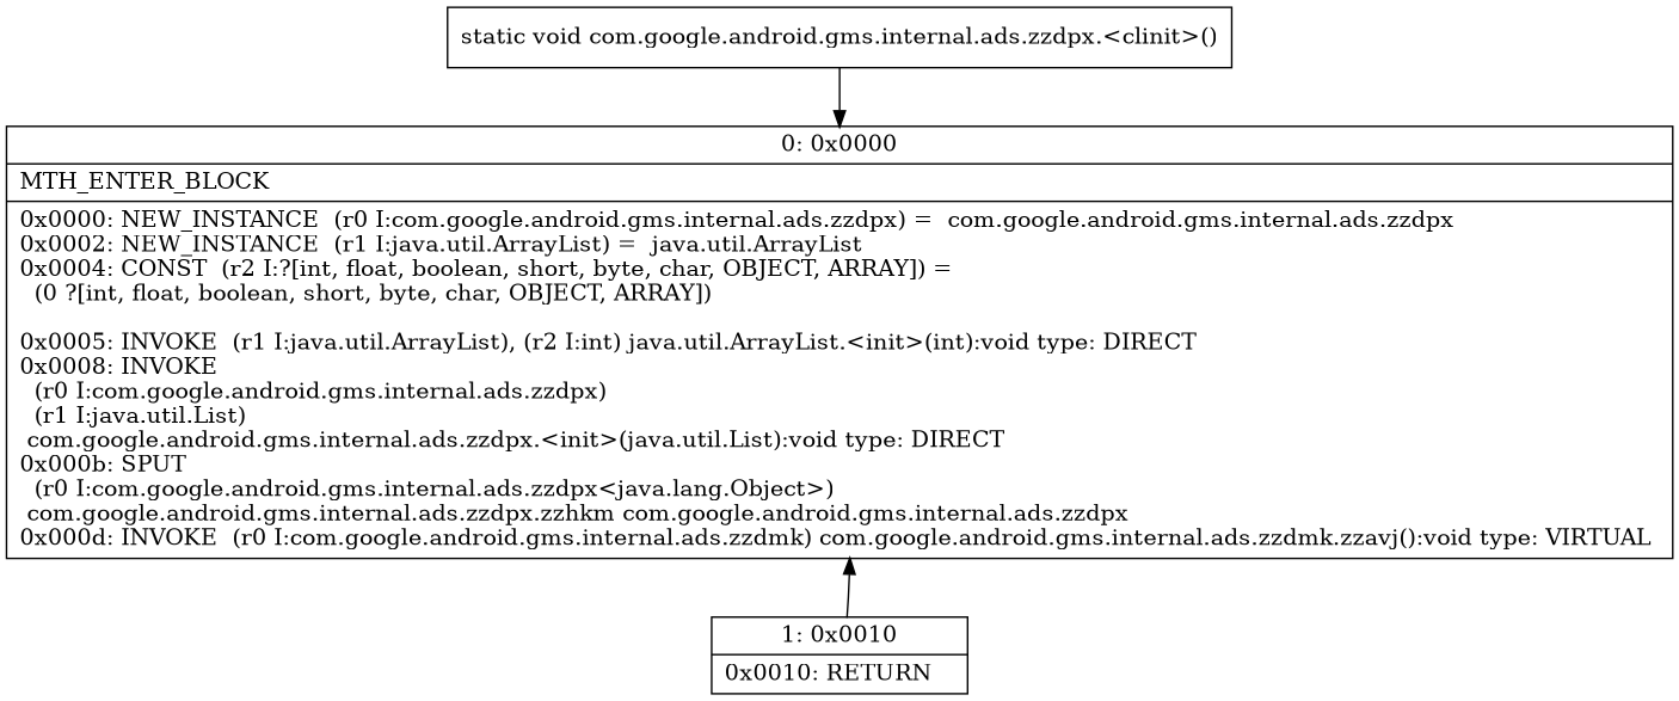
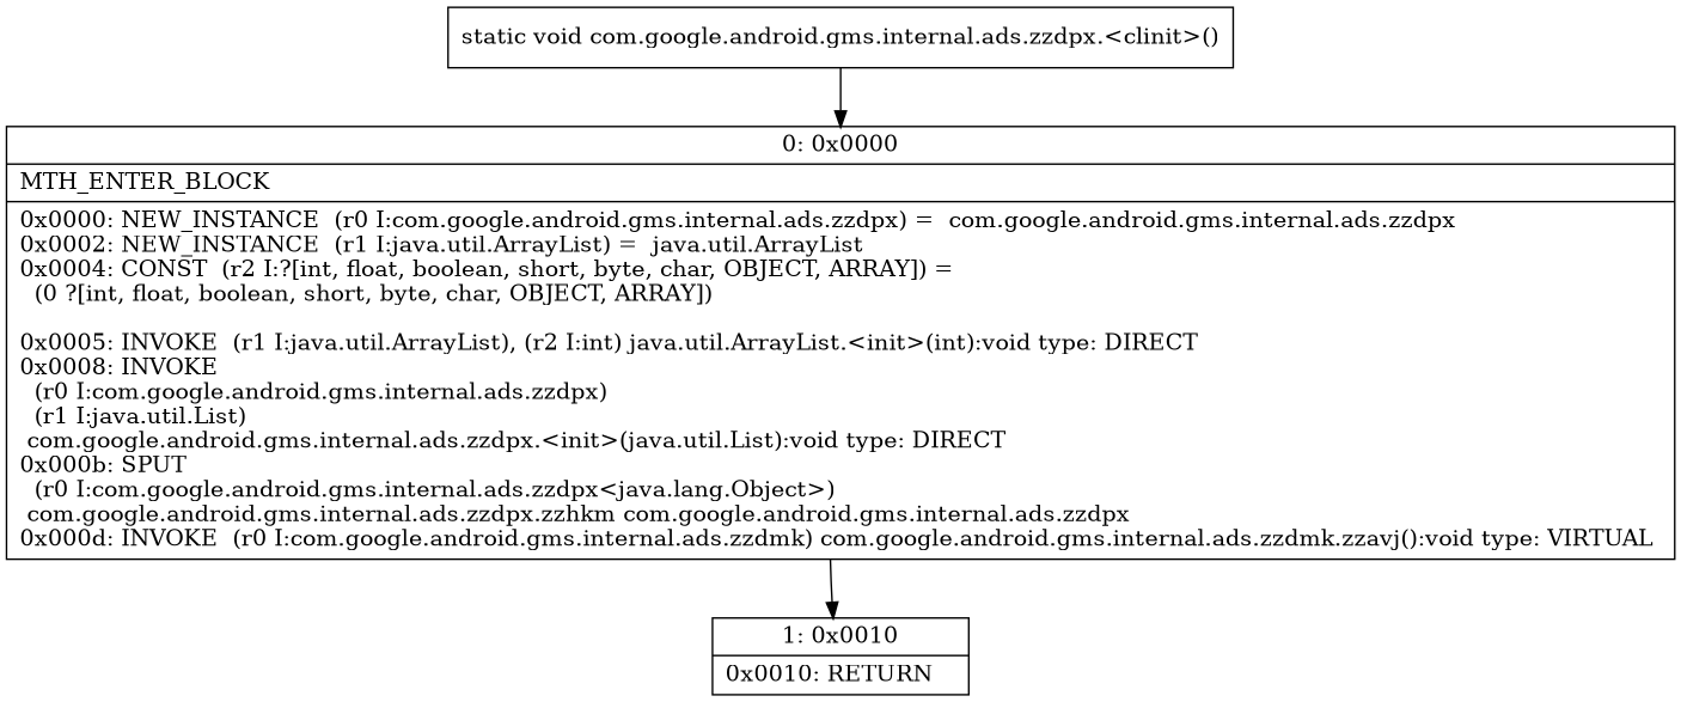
  digraph {
    node [shape=record]
    n1 [label="{0\:\ 0x0000|MTH_ENTER_BLOCK\l|0x0000: NEW_INSTANCE  (r0 I:com.google.android.gms.internal.ads.zzdpx) =  com.google.android.gms.internal.ads.zzdpx \l0x0002: NEW_INSTANCE  (r1 I:java.util.ArrayList) =  java.util.ArrayList \l0x0004: CONST  (r2 I:?[int, float, boolean, short, byte, char, OBJECT, ARRAY]) = \l  (0 ?[int, float, boolean, short, byte, char, OBJECT, ARRAY])\l \l0x0005: INVOKE  (r1 I:java.util.ArrayList), (r2 I:int) java.util.ArrayList.\<init\>(int):void type: DIRECT \l0x0008: INVOKE  \l  (r0 I:com.google.android.gms.internal.ads.zzdpx)\l  (r1 I:java.util.List)\l com.google.android.gms.internal.ads.zzdpx.\<init\>(java.util.List):void type: DIRECT \l0x000b: SPUT  \l  (r0 I:com.google.android.gms.internal.ads.zzdpx\<java.lang.Object\>)\l com.google.android.gms.internal.ads.zzdpx.zzhkm com.google.android.gms.internal.ads.zzdpx \l0x000d: INVOKE  (r0 I:com.google.android.gms.internal.ads.zzdmk) com.google.android.gms.internal.ads.zzdmk.zzavj():void type: VIRTUAL \l}"]
    n2 [label="{1\:\ 0x0010|0x0010: RETURN   \l}"]
    n3 [label="{static void com.google.android.gms.internal.ads.zzdpx.\<clinit\>() }"]
-   n2 -> n1
+   n1 -> n2
    n3 -> n1
  }
